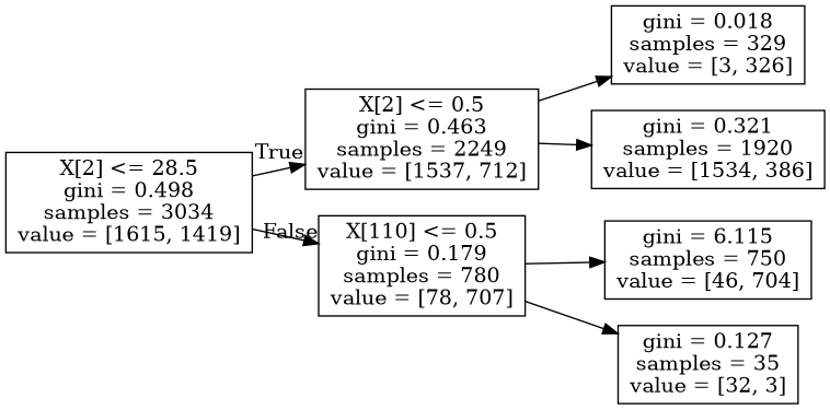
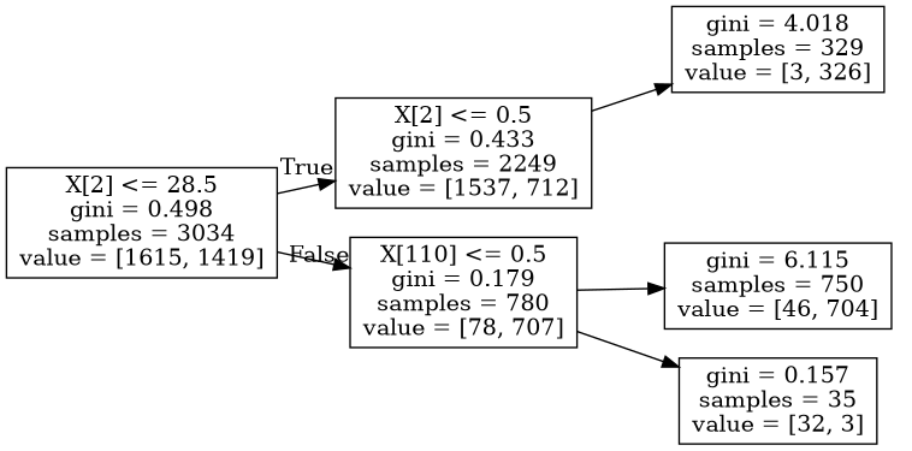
  digraph {
    rankdir=LR
    node [shape=box]
    n1 [label="X[2] <= 28.5\ngini = 0.498\nsamples = 3034\nvalue = [1615, 1419]"]
-   n2 [label="X[2] <= 0.5\ngini = 0.463\nsamples = 2249\nvalue = [1537, 712]"]
+   n2 [label="X[2] <= 0.5\ngini = 0.433\nsamples = 2249\nvalue = [1537, 712]"]
    n3 [label="X[110] <= 0.5\ngini = 0.179\nsamples = 780\nvalue = [78, 707]"]
-   n4 [label="gini = 0.018\nsamples = 329\nvalue = [3, 326]"]
-   n5 [label="gini = 0.321\nsamples = 1920\nvalue = [1534, 386]"]
+   n4 [label="gini = 4.018\nsamples = 329\nvalue = [3, 326]"]
    n6 [label="gini = 6.115\nsamples = 750\nvalue = [46, 704]"]
-   n7 [label="gini = 0.127\nsamples = 35\nvalue = [32, 3]"]
+   n7 [label="gini = 0.157\nsamples = 35\nvalue = [32, 3]"]
    n1 -> n2 [headlabel=True labelangle=45 labeldistance=2.5]
    n1 -> n3 [headlabel=False labelangle=-45 labeldistance=2.5]
    n2 -> n4
-   n2 -> n5
    n3 -> n6
    n3 -> n7
  }
